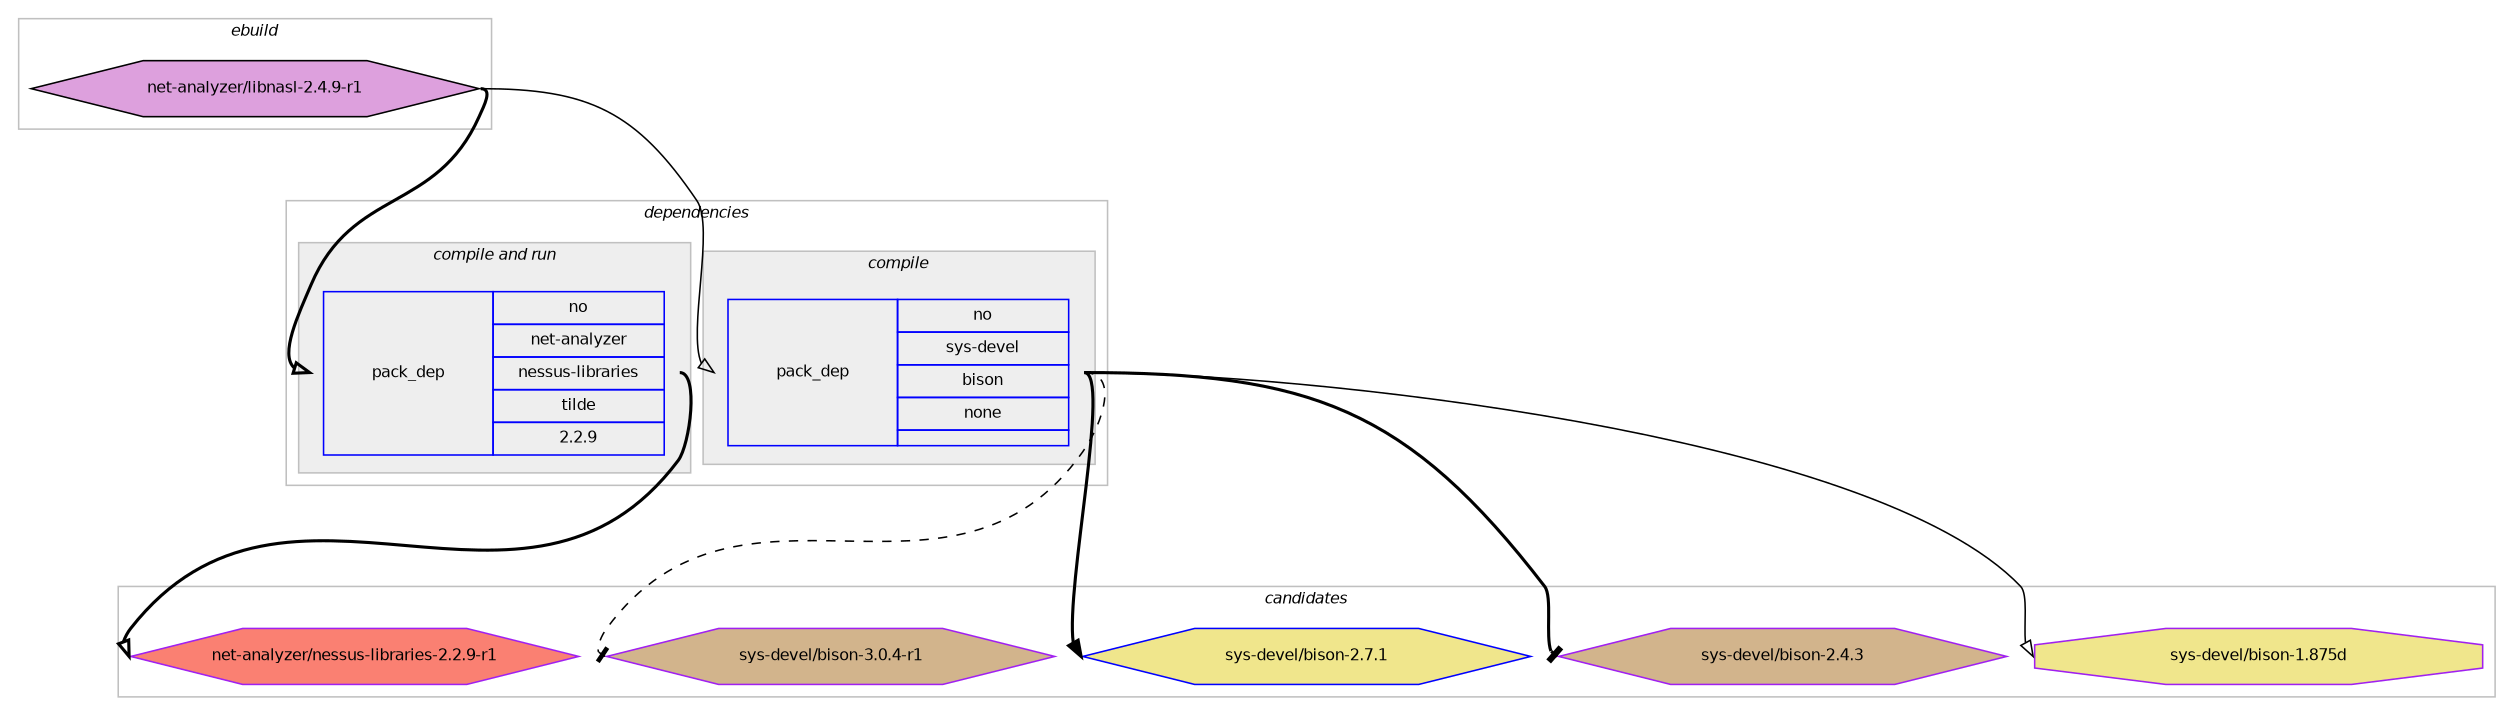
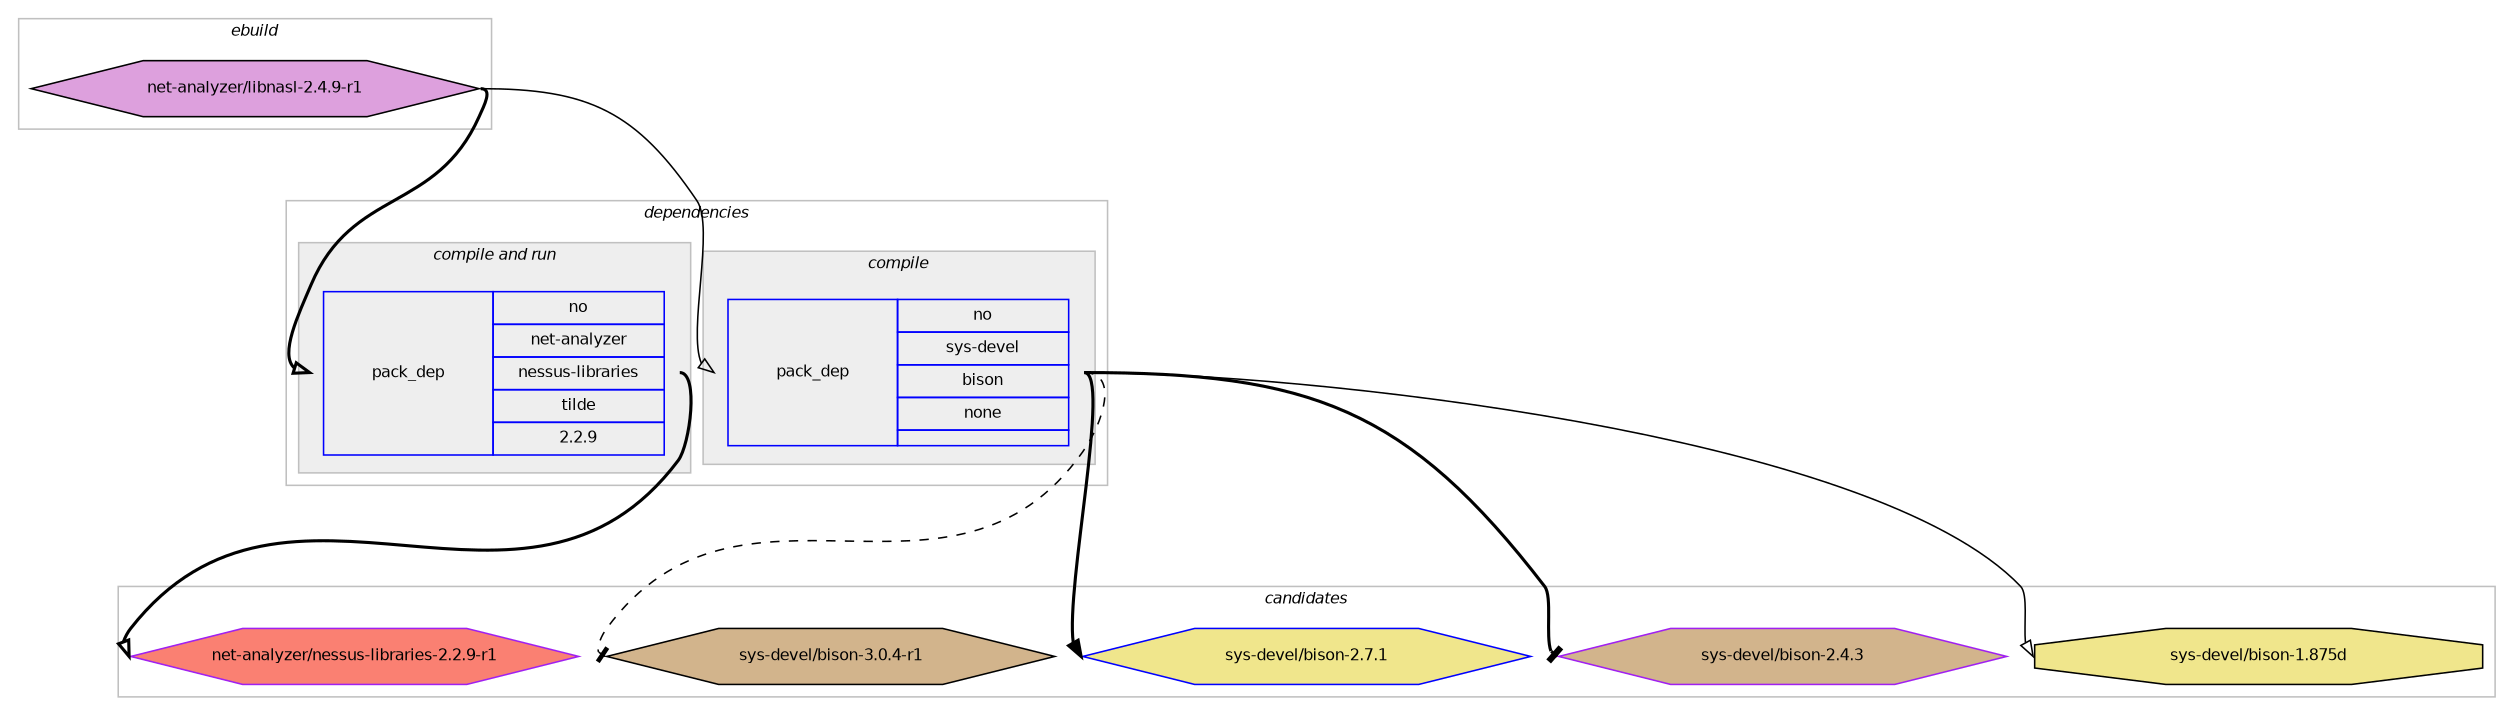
  digraph {
    compound=true
    concentrate=true
    fontname=Helvetica
    fontsize=10
    newrank=true
    rankdir=TB
    ranksep=1.5
    node [color=black fontname=Helvetica fontsize=10 shape=hexagon style=filled]
    edge [arrowhead=onormal headport=w style=bold tailport=e weight=100]
    n1 [fillcolor=plum label="net-analyzer/libnasl-2.4.9-r1" width=4]
    n2 [color=blue label=<<TABLE BORDER="0" CELLBORDER="1" CELLSPACING="0" CELLPADDING="4" WIDTH="220"><TR><TD ROWSPAN="6" CELLPADDING="30">pack_dep</TD></TR><TR><TD WIDTH="110">no</TD></TR><TR><TD>sys-devel</TD></TR><TR><TD>bison</TD></TR><TR><TD>none</TD></TR><TR><TD></TD></TR></TABLE>> shape=none style=""]
    n3 [color=blue label=<<TABLE BORDER="0" CELLBORDER="1" CELLSPACING="0" CELLPADDING="4" WIDTH="220"><TR><TD ROWSPAN="6" CELLPADDING="30">pack_dep</TD></TR><TR><TD WIDTH="110">no</TD></TR><TR><TD>net-analyzer</TD></TR><TR><TD>nessus-libraries</TD></TR><TR><TD>tilde</TD></TR><TR><TD>2.2.9</TD></TR></TABLE>> shape=none style=""]
-   n4 [color=purple fillcolor=khaki label="sys-devel/bison-1.875d" shape=octagon width=4]
+   n4 [fillcolor=khaki label="sys-devel/bison-1.875d" shape=octagon width=4]
    n5 [color=purple fillcolor=tan label="sys-devel/bison-2.4.3" width=4]
    n6 [color=blue fillcolor=khaki label="sys-devel/bison-2.7.1" width=4]
-   n7 [color=purple fillcolor=tan label="sys-devel/bison-3.0.4-r1" width=4]
+   n7 [fillcolor=tan label="sys-devel/bison-3.0.4-r1" width=4]
    n8 [color=purple fillcolor=salmon label="net-analyzer/nessus-libraries-2.2.9-r1" width=4]
    subgraph cluster_1 {
      color=gray
      label=<<i>dependencies</i>>
      subgraph cluster_2 {
        color=gray
        fillcolor="#eeeeee"
        label=<<i>compile</i>>
        style=filled
        subgraph sub_3 {
          color=gray
          fillcolor="#eeeeee"
          label=<<i>compile</i>>
          style=filled
          n2
        }
      }
      subgraph cluster_4 {
        color=gray
        fillcolor="#eeeeee"
        label=<<i>compile and run</i>>
        style=filled
        subgraph sub_5 {
          color=gray
          fillcolor="#eeeeee"
          label=<<i>compile and run</i>>
          style=filled
          n3
        }
      }
      subgraph cluster_6 {
        color=gray
        fillcolor="#eeeeee"
        label=<<i>run</i>>
        style=filled
      }
    }
    subgraph cluster_7 {
      color=gray
      label=<<i>ebuild</i>>
      rank=same
      n1
    }
    subgraph cluster_8 {
      color=gray
      label=<<i>candidates</i>>
      rank=same
      subgraph sub_9 {
        color=black
        label=<<i>candidates</i>>
        nodesep=1
        rank=same
        n4
        n5
        n6
        n7
      }
      subgraph sub_10 {
        color=black
        label=<<i>candidates</i>>
        nodesep=1
        rank=same
        n8
      }
    }
    n1 -> n2 [style=solid weight=20]
    n1 -> n3 [weight=20]
    n2 -> n4 [style=solid]
    n2 -> n5 [arrowhead=tee]
    n2 -> n6 [arrowhead=normal]
    n2 -> n7 [arrowhead=tee style=dashed]
    n3 -> n8
  }
